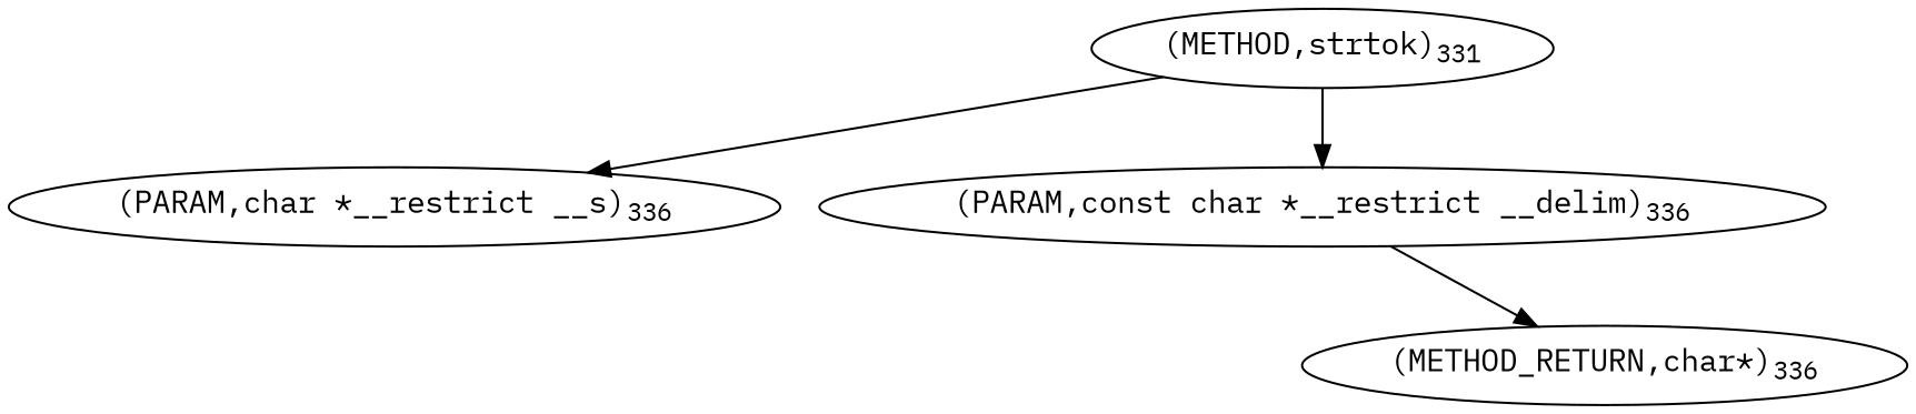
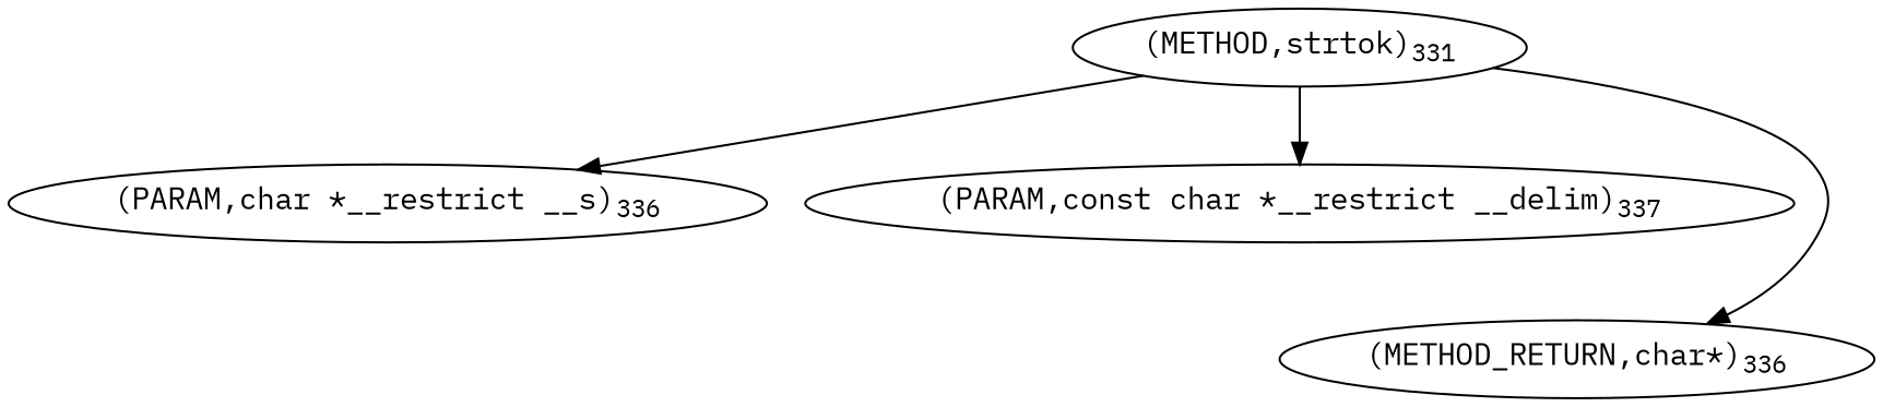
  digraph {
    fontname="IBM Plex Mono"
    node [fontname="IBM Plex Mono"]
    edge [fontname="IBM Plex Mono"]
    n1 [label=<(METHOD,strtok)<SUB>331</SUB>>]
    n2 [label=<(PARAM,char *__restrict __s)<SUB>336</SUB>>]
-   n3 [label=<(PARAM,const char *__restrict __delim)<SUB>336</SUB>>]
+   n3 [label=<(PARAM,const char *__restrict __delim)<SUB>337</SUB>>]
    n4 [label=<(METHOD_RETURN,char*)<SUB>336</SUB>>]
    n1 -> n2
    n1 -> n3
-   n3 -> n4
+   n1 -> n4
  }
